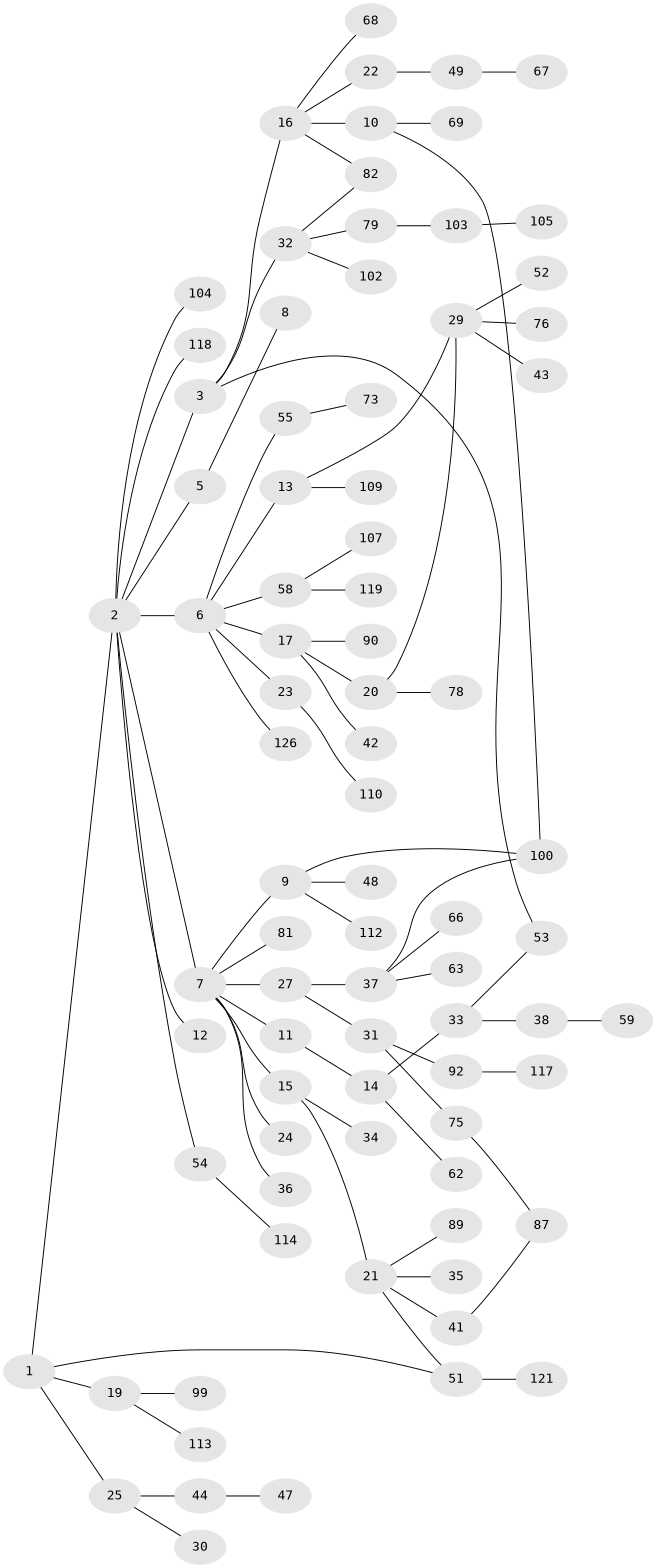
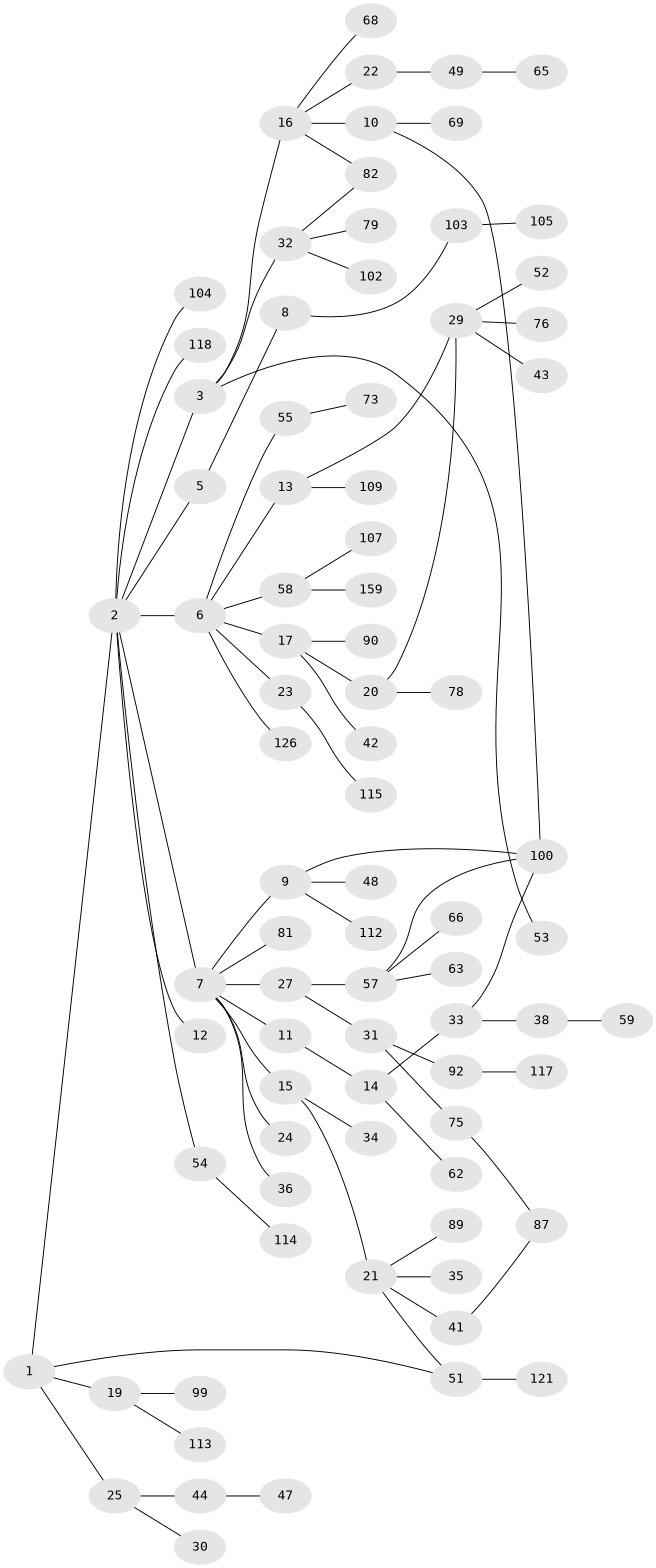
  graph {
    fontname="DejaVu Sans Mono"
    rankdir=LR
    node [color=gray90 fontname="DejaVu Sans Mono" style=filled]
    edge [fontname="DejaVu Sans Mono"]
    1 [super="+4"]
    2 [super="+98"]
    19 [super="+28"]
    25 [super="+26"]
    51 [super="+108"]
    3 [super="+18"]
    5 [super="+39"]
    6
    7 [super="+10"]
    12 [super="+50"]
    54
    104
    118
    99
    113
    30
    44
    121
    16 [super="+72"]
    32 [super="+57"]
    53
    8
    13 [super="+96"]
    17 [super="+122"]
    23
    55 [super="+124"]
    58 [super="+67"]
    126
    9 [super="+94"]
    11
    15
    24
    27 [super="+46"]
    36
    81
    114
    22
    n38 [label=10 super="+77"]
    68 [super="+88"]
    82 [super="+97"]
    79
    102
    29 [super="+45"]
    109
    20 [super="+70"]
    42
    n47 [label=90]
-   110 [super="+120"]
+   110 [super="+120" label=115]
    73 [super="+90"]
    107
-   119
+   119 [label=159]
    48
    100
    112
    14 [super="+95"]
    21 [super="+61"]
    34 [super="+116"]
    31 [super="+83"]
-   37 [super="+56"]
+   37 [super="+56" label=57]
    33 [super="+86"]
    62 [super="+64"]
    43
    52 [super="+125"]
    76
    38 [super="+101"]
    35 [super="+84"]
    41 [super="+74"]
    89
    49
    69 [super="+71"]
    78 [super="+123"]
    87 [super="+115"]
-   65 [label=67]
+   65
    47
    75 [super="+80"]
    92 [super="+111"]
    63 [super="+93"]
    66 [super="+91"]
    117
    103
    59 [super="+85"]
    105 [super="+106"]
    1 -- 2
    1 -- 19
    1 -- 25
    1 -- 51
    2 -- 3
    2 -- 5
    2 -- 6
    2 -- 7
    2 -- 12
    2 -- 54
    2 -- 104
    2 -- 118
    19 -- 99
    19 -- 113
    25 -- 30
    25 -- 44
    51 -- 121
    3 -- 16
    3 -- 32
    3 -- 53
    5 -- 8
    6 -- 13
    6 -- 17
    6 -- 23
    6 -- 55
    6 -- 58
    6 -- 126
    7 -- 9
    7 -- 11
    7 -- 15
    7 -- 24
    7 -- 27
    7 -- 36
    7 -- 81
    54 -- 114
    44 -- 47
    16 -- 22
    16 -- n38
    16 -- 68
    16 -- 82
    32 -- 82
    32 -- 79
    32 -- 102
    13 -- 29
    13 -- 109
    17 -- 20
    17 -- 42
    17 -- n47
    23 -- 110
    55 -- 73
    58 -- 107
    58 -- 119
    9 -- 48
    9 -- 100
    9 -- 112
    11 -- 14
    15 -- 21
    15 -- 34
    27 -- 31
    27 -- 37
    22 -- 49
    n38 -- 100
    n38 -- 69
-   79 -- 103
+   8 -- 103
    29 -- 43
    29 -- 52
    29 -- 76
    20 -- 29
    20 -- 78
    14 -- 33
    14 -- 62
    21 -- 51
    21 -- 35
    21 -- 41
    21 -- 89
    31 -- 75
    31 -- 92
    37 -- 100
    37 -- 63
    37 -- 66
-   33 -- 53
+   33 -- 100
    33 -- 38
    38 -- 59
    41 -- 87
    49 -- 65
    75 -- 87
    92 -- 117
    103 -- 105
  }
